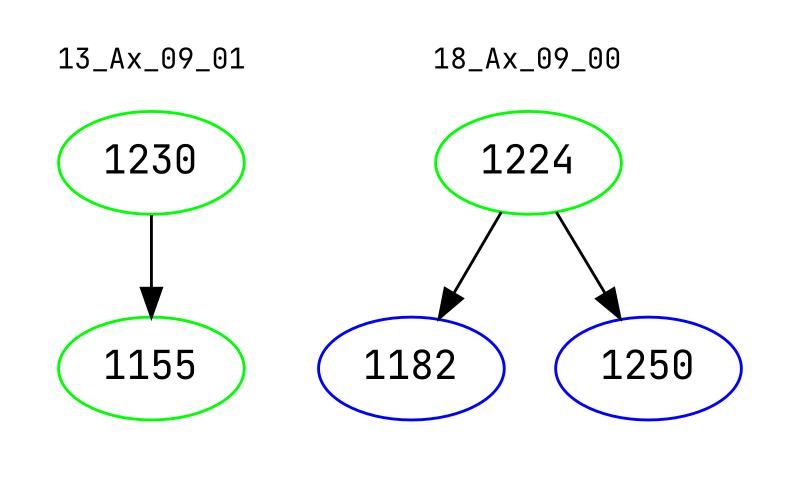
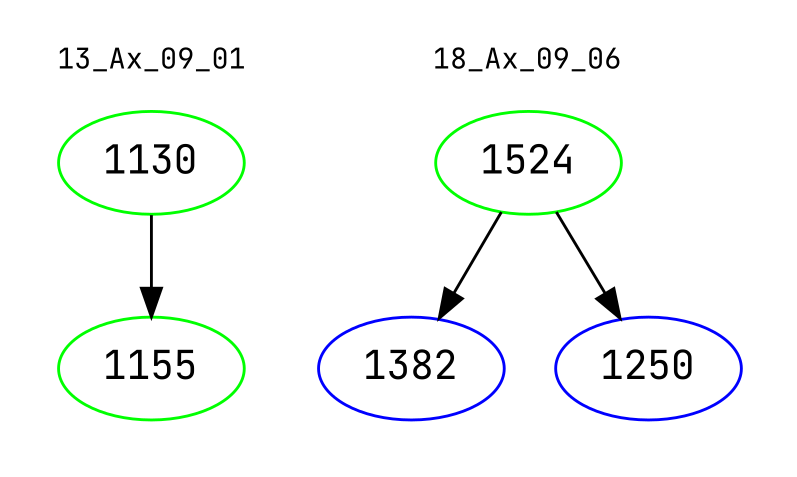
  digraph {
    fontname="JetBrains Mono"
    node [color=green fontname="JetBrains Mono"]
    edge [color=black fontname="JetBrains Mono"]
-   n1 [label=1230]
+   n1 [label=1130]
    n2 [label=1155]
-   n3 [label=1224]
-   n4 [color=blue label=1182]
+   n3 [label=1524]
+   n4 [color=blue label=1382]
    n5 [color=blue label=1250]
    subgraph cluster_1 {
      color=white
      fontsize=10
      label="13_Ax_09_01"
      n1
      n2
    }
    subgraph cluster_2 {
      color=white
      fontsize=10
-     label="18_Ax_09_00"
+     label="18_Ax_09_06"
      n3
      n4
      n5
    }
    n1 -> n2
    n3 -> n4
    n3 -> n5
  }
